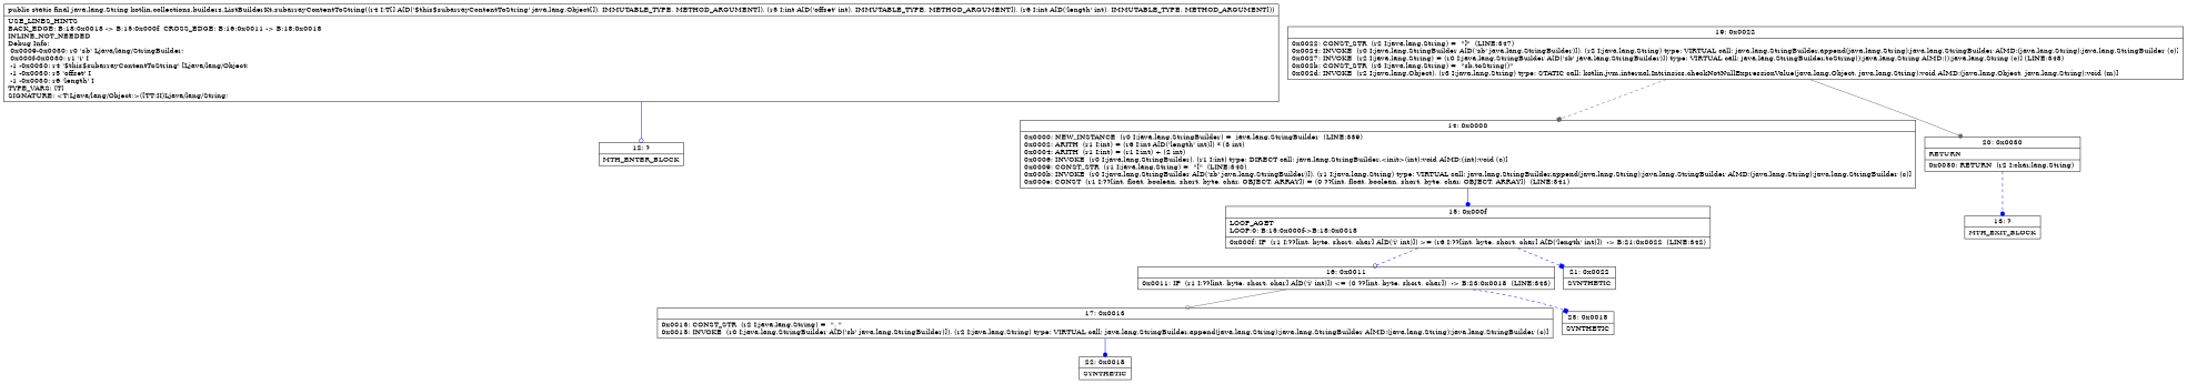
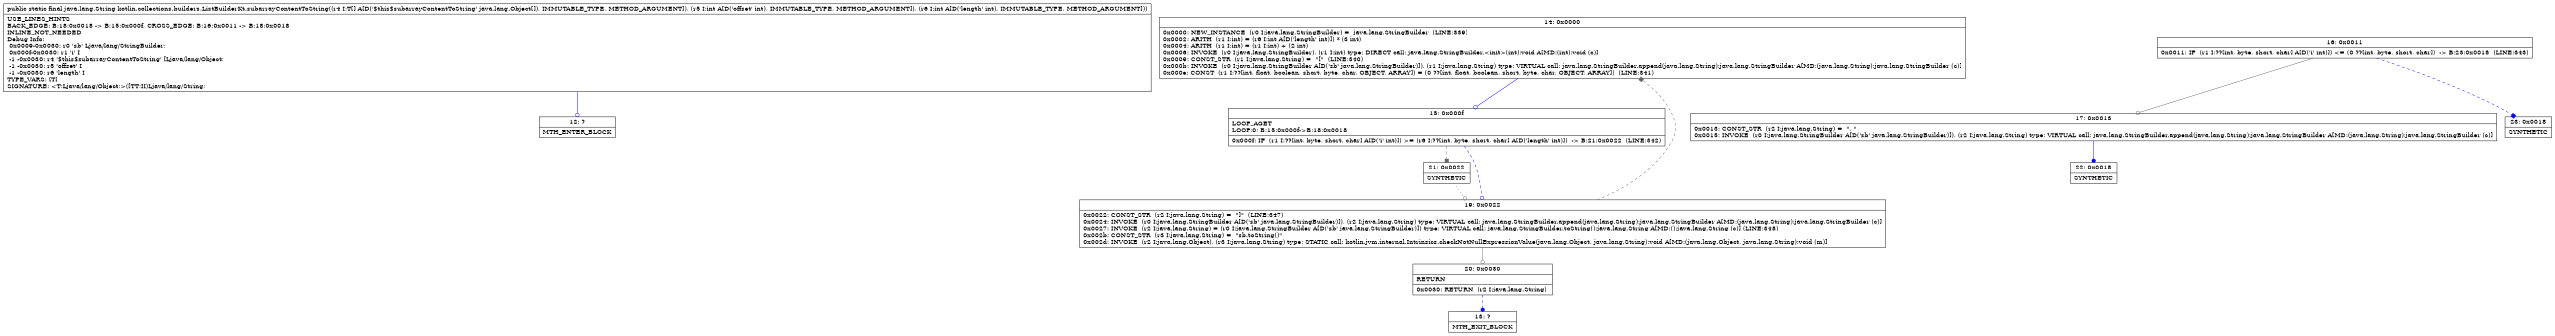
  digraph {
    node [shape=record]
    edge [arrowhead=odot color=blue style=solid]
    n1 [label="{12\:\ ?|MTH_ENTER_BLOCK\l}"]
    n2 [label="{14\:\ 0x0000|0x0000: NEW_INSTANCE  (r0 I:java.lang.StringBuilder) =  java.lang.StringBuilder  (LINE:339)\l0x0002: ARITH  (r1 I:int) = (r6 I:int A[D('length' int)]) * (3 int) \l0x0004: ARITH  (r1 I:int) = (r1 I:int) + (2 int) \l0x0006: INVOKE  (r0 I:java.lang.StringBuilder), (r1 I:int) type: DIRECT call: java.lang.StringBuilder.\<init\>(int):void A[MD:(int):void (c)]\l0x0009: CONST_STR  (r1 I:java.lang.String) =  \"[\"  (LINE:340)\l0x000b: INVOKE  (r0 I:java.lang.StringBuilder A[D('sb' java.lang.StringBuilder)]), (r1 I:java.lang.String) type: VIRTUAL call: java.lang.StringBuilder.append(java.lang.String):java.lang.StringBuilder A[MD:(java.lang.String):java.lang.StringBuilder (c)]\l0x000e: CONST  (r1 I:??[int, float, boolean, short, byte, char, OBJECT, ARRAY]) = (0 ??[int, float, boolean, short, byte, char, OBJECT, ARRAY])  (LINE:341)\l}"]
    n3 [label="{15\:\ 0x000f|LOOP_AGET\lLOOP:0: B:15:0x000f\-\>B:18:0x0018\l|0x000f: IF  (r1 I:??[int, byte, short, char] A[D('i' int)]) \>= (r6 I:??[int, byte, short, char] A[D('length' int)])  \-\> B:21:0x0022  (LINE:342)\l}"]
    n4 [label="{16\:\ 0x0011|0x0011: IF  (r1 I:??[int, byte, short, char] A[D('i' int)]) \<= (0 ??[int, byte, short, char])  \-\> B:23:0x0018  (LINE:343)\l}"]
    n5 [label="{21\:\ 0x0022|SYNTHETIC\l}"]
    n6 [label="{17\:\ 0x0013|0x0013: CONST_STR  (r2 I:java.lang.String) =  \", \" \l0x0015: INVOKE  (r0 I:java.lang.StringBuilder A[D('sb' java.lang.StringBuilder)]), (r2 I:java.lang.String) type: VIRTUAL call: java.lang.StringBuilder.append(java.lang.String):java.lang.StringBuilder A[MD:(java.lang.String):java.lang.StringBuilder (c)]\l}"]
    n7 [label="{23\:\ 0x0018|SYNTHETIC\l}"]
    n8 [label="{19\:\ 0x0022|0x0022: CONST_STR  (r2 I:java.lang.String) =  \"]\"  (LINE:347)\l0x0024: INVOKE  (r0 I:java.lang.StringBuilder A[D('sb' java.lang.StringBuilder)]), (r2 I:java.lang.String) type: VIRTUAL call: java.lang.StringBuilder.append(java.lang.String):java.lang.StringBuilder A[MD:(java.lang.String):java.lang.StringBuilder (c)]\l0x0027: INVOKE  (r2 I:java.lang.String) = (r0 I:java.lang.StringBuilder A[D('sb' java.lang.StringBuilder)]) type: VIRTUAL call: java.lang.StringBuilder.toString():java.lang.String A[MD:():java.lang.String (c)] (LINE:348)\l0x002b: CONST_STR  (r3 I:java.lang.String) =  \"sb.toString()\" \l0x002d: INVOKE  (r2 I:java.lang.Object), (r3 I:java.lang.String) type: STATIC call: kotlin.jvm.internal.Intrinsics.checkNotNullExpressionValue(java.lang.Object, java.lang.String):void A[MD:(java.lang.Object, java.lang.String):void (m)]\l}"]
    n9 [label="{22\:\ 0x0018|SYNTHETIC\l}"]
-   n10 [label="{20\:\ 0x0030|RETURN\l|0x0030: RETURN  (r2 I:char.lang.String) \l}"]
+   n10 [label="{20\:\ 0x0030|RETURN\l|0x0030: RETURN  (r2 I:java.lang.String) \l}"]
    n11 [label="{13\:\ ?|MTH_EXIT_BLOCK\l}"]
    n12 [label="{public static final java.lang.String kotlin.collections.builders.ListBuilderKt.subarrayContentToString((r4 I:T[] A[D('$this$subarrayContentToString' java.lang.Object[]), IMMUTABLE_TYPE, METHOD_ARGUMENT]), (r5 I:int A[D('offset' int), IMMUTABLE_TYPE, METHOD_ARGUMENT]), (r6 I:int A[D('length' int), IMMUTABLE_TYPE, METHOD_ARGUMENT]))  | USE_LINES_HINTS\lBACK_EDGE: B:18:0x0018 \-\> B:15:0x000f, CROSS_EDGE: B:16:0x0011 \-\> B:18:0x0018\lINLINE_NOT_NEEDED\lDebug Info:\l  0x0009\-0x0030: r0 'sb' Ljava\/lang\/StringBuilder;\l  0x000f\-0x0030: r1 'i' I\l  \-1 \-0x0030: r4 '$this$subarrayContentToString' [Ljava\/lang\/Object;\l  \-1 \-0x0030: r5 'offset' I\l  \-1 \-0x0030: r6 'length' I\lTYPE_VARS: [T]\lSIGNATURE: \<T:Ljava\/lang\/Object;\>([TT;II)Ljava\/lang\/String;\l}"]
-   n2 -> n3 [arrowhead=dot]
-   n3 -> n4 [style=dashed]
-   n3 -> n5 [arrowhead=box style=dashed]
+   n2 -> n3
+   n3 -> n8 [style=dashed]
+   n3 -> n5 [arrowhead=box color=gray40 style=dashed]
    n4 -> n6 [color=gray40]
    n4 -> n7 [arrowhead=box style=dashed]
+   n5 -> n8 [color=gray40 style=dotted]
    n6 -> n9 [arrowhead=dot]
    n8 -> n2 [arrowhead=box color=gray40 style=dashed]
-   n8 -> n10 [arrowhead=dot color=gray40]
+   n8 -> n10 [color=gray40]
    n10 -> n11 [arrowhead=dot style=dashed]
    n12 -> n1
  }
